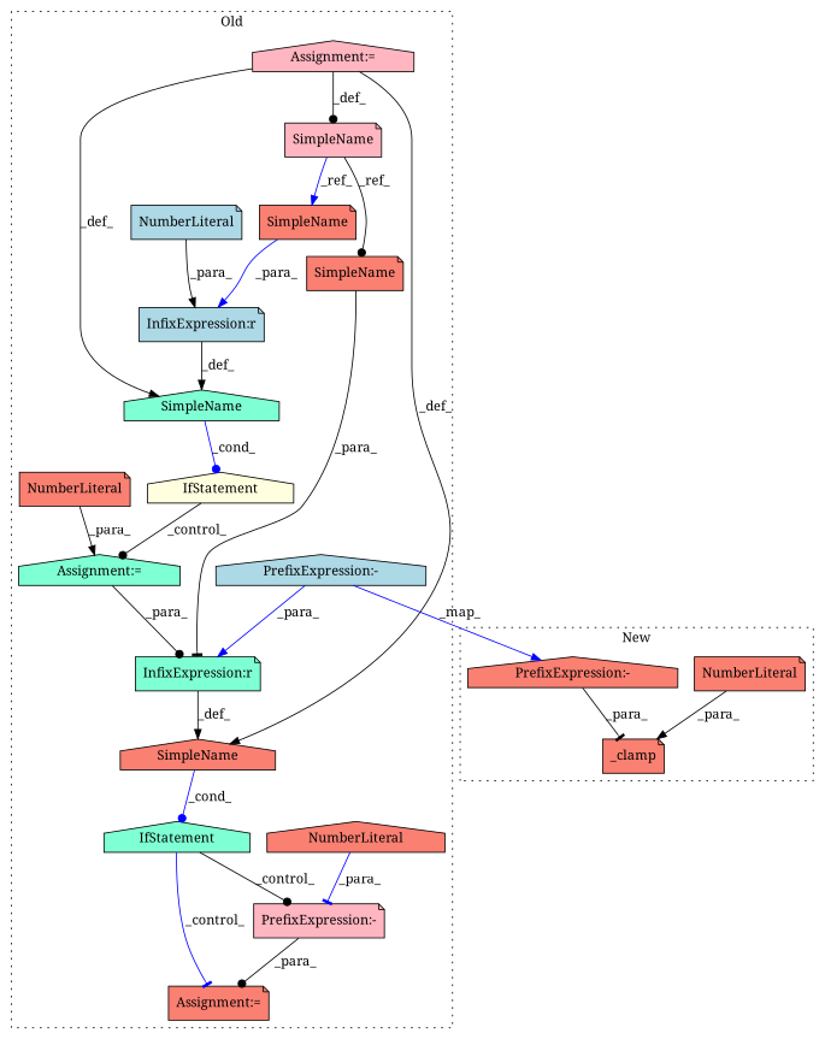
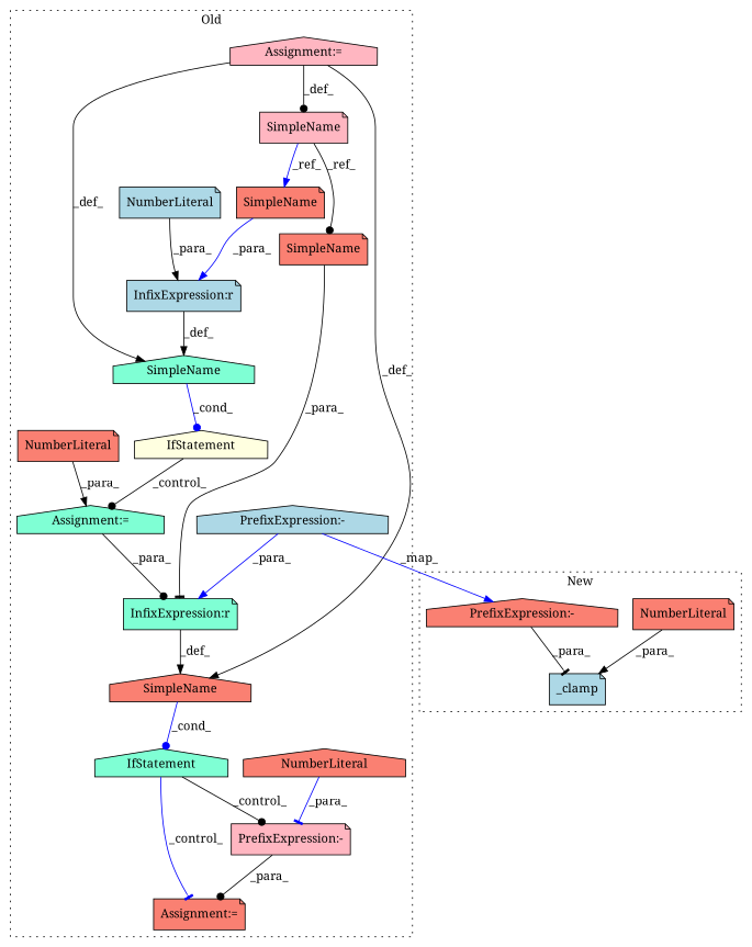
  digraph {
    fontname="Noto Serif"
    node [a=42 l=3 shape=note style=filled fillcolor=salmon fontname="Noto Serif"]
    edge [color=black arrowhead=normal fontname="Noto Serif"]
    n1 [a=25 l="4,2" label=IfStatement s="1481,1500" shape=house fillcolor=lightyellow]
    n2 [a=27 l=4 label="InfixExpression:r" s=1493 fillcolor=lightblue]
    n3 [a=34 label=NumberLiteral s=1497 fillcolor=lightblue]
    n4 [label=SimpleName shape=house fillcolor=aquamarine l=""]
    n5 [a=7 l=1 label="Assignment:=" s=1518 shape=house fillcolor=aquamarine]
    n6 [a=27 label="InfixExpression:r" s=1546 fillcolor=aquamarine]
    n7 [a=34 label=NumberLiteral s=1519]
    n8 [a=25 l="4,2" label=IfStatement s="1534,1553" shape=house fillcolor=aquamarine]
    n9 [l=8 label=SimpleName s=1467 fillcolor=lightpink]
    n10 [label=SimpleName shape=house l=""]
    n11 [a=7 l=1 label="Assignment:=" s=1571]
    n12 [a=7 l=8 label="Assignment:=" s=1467 shape=house fillcolor=lightpink]
    n13 [a=38 l=1 label="PrefixExpression:-" s=1572 fillcolor=lightpink]
    n14 [a=34 label=NumberLiteral s=1573 shape=house]
    n15 [a=38 l=1 label="PrefixExpression:-" s=1549 shape=house fillcolor=lightblue]
    n16 [l=8 label=SimpleName s=1538]
    n17 [l=8 label=SimpleName s=1485]
-   n18 [a=32 l="7,1" label=_clamp s="1218,1242"]
+   n18 [a=32 l="7,1" label=_clamp s="1218,1242" fillcolor=lightblue]
    n19 [a=34 label=NumberLiteral s=1239]
    n20 [a=38 l=1 label="PrefixExpression:-" s=1225 shape=house]
    subgraph cluster_1 {
      label=Old
      style=dotted
      n1
      n2
      n3
      n4
      n5
      n6
      n7
      n8
      n9
      n10
      n11
      n12
      n13
      n14
      n15
      n16
      n17
    }
    subgraph cluster_2 {
      label=New
      style=dotted
      n18
      n19
      n20
    }
    n1 -> n5 [label=_control_ arrowhead=dot]
    n2 -> n4 [label=_def_]
    n3 -> n2 [label=_para_]
    n4 -> n1 [label=_cond_ color=blue arrowhead=dot]
    n5 -> n6 [label=_para_ arrowhead=dot]
    n6 -> n10 [label=_def_]
    n7 -> n5 [label=_para_]
    n8 -> n11 [label=_control_ color=blue arrowhead=tee]
    n8 -> n13 [label=_control_ arrowhead=dot]
    n9 -> n16 [label=_ref_ arrowhead=dot]
    n9 -> n17 [label=_ref_ color=blue]
    n10 -> n8 [label=_cond_ color=blue arrowhead=dot]
    n12 -> n4 [label=_def_]
    n12 -> n9 [label=_def_ arrowhead=dot]
    n12 -> n10 [label=_def_]
    n13 -> n11 [label=_para_ arrowhead=dot]
    n14 -> n13 [label=_para_ color=blue arrowhead=tee]
    n15 -> n6 [label=_para_ color=blue]
    n15 -> n20 [label=_map_ color=blue]
    n16 -> n6 [label=_para_ arrowhead=tee]
    n17 -> n2 [label=_para_ color=blue]
    n19 -> n18 [label=_para_]
    n20 -> n18 [label=_para_ arrowhead=tee]
  }
